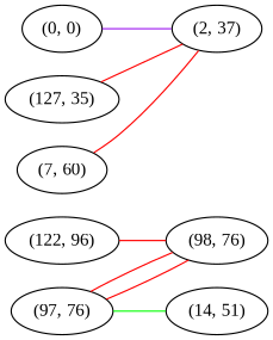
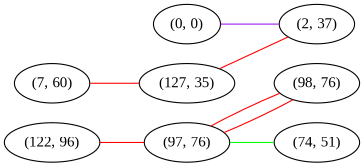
  graph {
    fontname="Liberation Serif"
    rankdir=LR
    node [fontname="Liberation Serif"]
    edge [color=red fontname="Liberation Serif" weight=1]
    n1 [label="(122, 96)"]
    "(98, 76)"
    "(0, 0)"
    "(2, 37)"
    "(97, 76)"
-   "(14, 51)"
+   "(14, 51)" [label="(74, 51)"]
    "(127, 35)"
    "(7, 60)"
-   n1 -- "(98, 76)"
+   n1 -- "(97, 76)"
    "(0, 0)" -- "(2, 37)" [color=purple weight=4]
    "(97, 76)" -- "(98, 76)"
    "(97, 76)" -- "(98, 76)"
    "(97, 76)" -- "(14, 51)" [color=green weight=2]
    "(127, 35)" -- "(2, 37)"
-   "(7, 60)" -- "(2, 37)"
+   "(7, 60)" -- "(127, 35)"
  }
